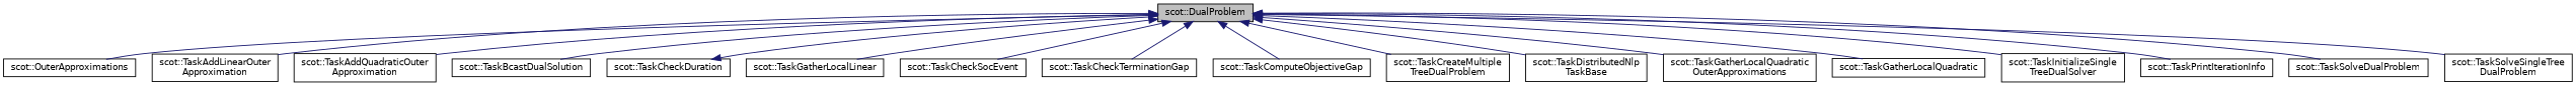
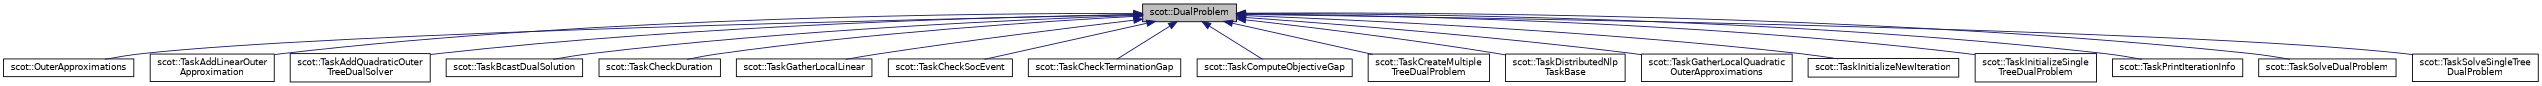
  digraph {
    rankdir=TB
    node [color=black fillcolor=white fontname=Helvetica fontsize=10 shape=record style=filled]
    edge [color=midnightblue dir=back fontname=Helvetica fontsize=10 labelfontname=Helvetica labelfontsize=10 style=solid]
    n1 [fillcolor=grey75 fontcolor=black height=0.2 label="scot::DualProblem" width=0.4]
    n2 [height=0.2 label="scot::OuterApproximations" width=0.4]
    n3 [height=0.2 label="scot::TaskAddLinearOuter\lApproximation" width=0.4]
-   n4 [height=0.2 label="scot::TaskAddQuadraticOuter\lApproximation" width=0.4]
+   n4 [height=0.2 label="scot::TaskAddQuadraticOuter\lTreeDualSolver" width=0.4]
    n5 [height=0.2 label="scot::TaskBcastDualSolution" width=0.4]
    n6 [height=0.2 label="scot::TaskCheckDuration" width=0.4]
    n7 [height=0.2 label="scot::TaskGatherLocalLinear" width=0.4]
    n8 [height=0.2 label="scot::TaskCheckSocEvent" width=0.4]
    n9 [height=0.2 label="scot::TaskCheckTerminationGap" width=0.4]
    n10 [height=0.2 label="scot::TaskComputeObjectiveGap" width=0.4]
    n11 [height=0.2 label="scot::TaskCreateMultiple\lTreeDualProblem" width=0.4]
    n12 [height=0.2 label="scot::TaskDistributedNlp\lTaskBase" width=0.4]
    n13 [height=0.2 label="scot::TaskGatherLocalQuadratic\lOuterApproximations" width=0.4]
-   n14 [height=0.2 label="scot::TaskGatherLocalQuadratic" width=0.4]
-   n15 [height=0.2 label="scot::TaskInitializeSingle\lTreeDualSolver" width=0.4]
+   n14 [height=0.2 label="scot::TaskInitializeNewIteration" width=0.4]
+   n15 [height=0.2 label="scot::TaskInitializeSingle\lTreeDualProblem" width=0.4]
    n16 [height=0.2 label="scot::TaskPrintIterationInfo" width=0.4]
    n17 [height=0.2 label="scot::TaskSolveDualProblem" width=0.4]
    n18 [height=0.2 label="scot::TaskSolveSingleTree\lDualProblem" width=0.4]
    n1 -> n2
    n1 -> n3
    n1 -> n4
    n1 -> n5
-   n6 -> n1
+   n1 -> n6
    n1 -> n7
    n1 -> n8
    n1 -> n9
    n1 -> n10
    n1 -> n11
    n1 -> n12
    n1 -> n13
    n1 -> n14
    n1 -> n15
    n1 -> n16
    n1 -> n17
    n1 -> n18
  }
